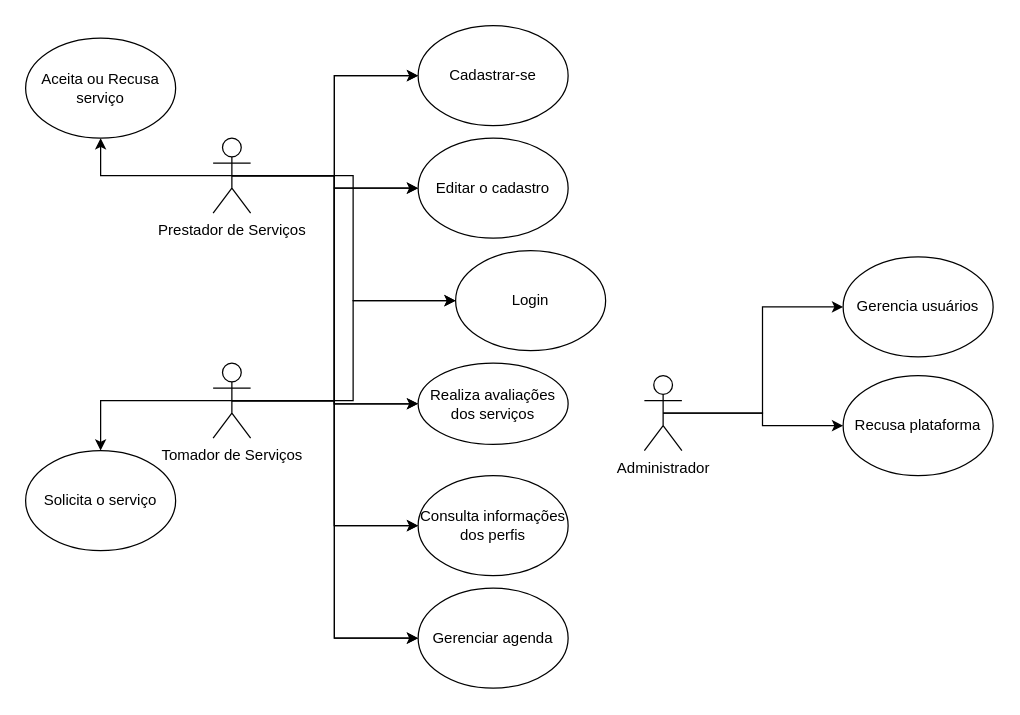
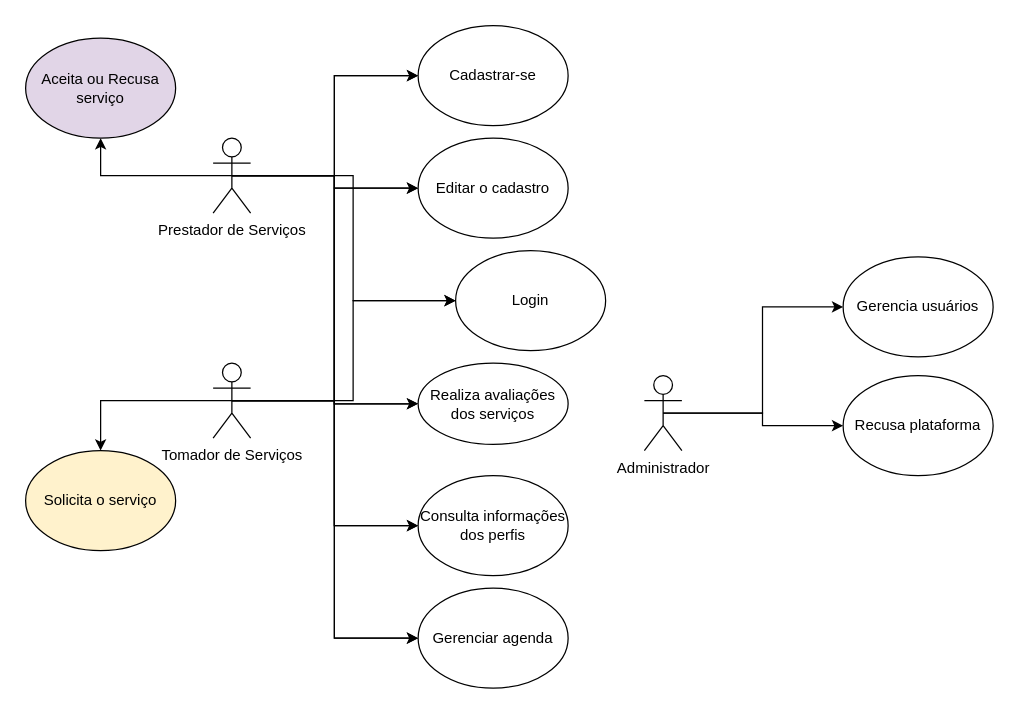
  <mxCell id="0" />
  <mxCell id="1" parent="0" />
  <mxCell id="2" style="edgeStyle=orthogonalEdgeStyle;rounded=0;orthogonalLoop=1;jettySize=auto;html=1;entryX=0;entryY=0.5;entryDx=0;entryDy=0;exitX=0.5;exitY=0.5;exitDx=0;exitDy=0;exitPerimeter=0;" parent="1" source="9" target="21" edge="1"><mxGeometry relative="1" as="geometry"><mxPoint x="270" y="270" as="sourcePoint" /></mxGeometry></mxCell>
  <mxCell id="3" style="edgeStyle=orthogonalEdgeStyle;rounded=0;orthogonalLoop=1;jettySize=auto;html=1;exitX=0.5;exitY=0.5;exitDx=0;exitDy=0;exitPerimeter=0;entryX=0;entryY=0.5;entryDx=0;entryDy=0;" parent="1" source="9" target="22" edge="1"><mxGeometry relative="1" as="geometry" /></mxCell>
  <mxCell id="4" style="edgeStyle=orthogonalEdgeStyle;rounded=0;orthogonalLoop=1;jettySize=auto;html=1;exitX=0.5;exitY=0.5;exitDx=0;exitDy=0;exitPerimeter=0;entryX=0;entryY=0.5;entryDx=0;entryDy=0;" parent="1" source="9" target="23" edge="1"><mxGeometry relative="1" as="geometry" /></mxCell>
  <mxCell id="5" style="edgeStyle=orthogonalEdgeStyle;rounded=0;orthogonalLoop=1;jettySize=auto;html=1;exitX=0.5;exitY=0.5;exitDx=0;exitDy=0;exitPerimeter=0;entryX=0;entryY=0.5;entryDx=0;entryDy=0;" parent="1" source="9" target="24" edge="1"><mxGeometry relative="1" as="geometry" /></mxCell>
  <mxCell id="6" style="edgeStyle=orthogonalEdgeStyle;rounded=0;orthogonalLoop=1;jettySize=auto;html=1;exitX=0.5;exitY=0.5;exitDx=0;exitDy=0;exitPerimeter=0;entryX=0;entryY=0.5;entryDx=0;entryDy=0;" parent="1" source="9" target="25" edge="1"><mxGeometry relative="1" as="geometry" /></mxCell>
  <mxCell id="7" style="edgeStyle=orthogonalEdgeStyle;rounded=0;orthogonalLoop=1;jettySize=auto;html=1;exitX=0.5;exitY=0.5;exitDx=0;exitDy=0;exitPerimeter=0;entryX=0.5;entryY=1;entryDx=0;entryDy=0;" parent="1" source="9" target="28" edge="1"><mxGeometry relative="1" as="geometry" /></mxCell>
  <mxCell id="8" style="edgeStyle=orthogonalEdgeStyle;rounded=0;orthogonalLoop=1;jettySize=auto;html=1;exitX=0.5;exitY=0.5;exitDx=0;exitDy=0;exitPerimeter=0;entryX=0;entryY=0.5;entryDx=0;entryDy=0;" parent="1" source="9" target="26" edge="1"><mxGeometry relative="1" as="geometry" /></mxCell>
  <mxCell id="9" value="Prestador de Serviços" style="shape=umlActor;verticalLabelPosition=bottom;verticalAlign=top;html=1;outlineConnect=0;" parent="1" vertex="1"><mxGeometry x="170" y="110" width="30" height="60" as="geometry" /></mxCell>
  <mxCell id="10" style="edgeStyle=orthogonalEdgeStyle;rounded=0;orthogonalLoop=1;jettySize=auto;html=1;exitX=0.5;exitY=0.5;exitDx=0;exitDy=0;exitPerimeter=0;entryX=0;entryY=0.5;entryDx=0;entryDy=0;" parent="1" source="12" target="29" edge="1"><mxGeometry relative="1" as="geometry" /></mxCell>
  <mxCell id="11" style="edgeStyle=orthogonalEdgeStyle;rounded=0;orthogonalLoop=1;jettySize=auto;html=1;exitX=0.5;exitY=0.5;exitDx=0;exitDy=0;exitPerimeter=0;entryX=0;entryY=0.5;entryDx=0;entryDy=0;" edge="1" parent="1" source="12" target="30"><mxGeometry relative="1" as="geometry" /></mxCell>
  <mxCell id="12" value="Administrador" style="shape=umlActor;verticalLabelPosition=bottom;verticalAlign=top;html=1;outlineConnect=0;" parent="1" vertex="1"><mxGeometry x="515" y="300" width="30" height="60" as="geometry" /></mxCell>
  <mxCell id="13" style="edgeStyle=orthogonalEdgeStyle;rounded=0;orthogonalLoop=1;jettySize=auto;html=1;exitX=0.5;exitY=0.5;exitDx=0;exitDy=0;exitPerimeter=0;entryX=0;entryY=0.5;entryDx=0;entryDy=0;" parent="1" source="20" target="25" edge="1"><mxGeometry relative="1" as="geometry" /></mxCell>
  <mxCell id="14" style="edgeStyle=orthogonalEdgeStyle;rounded=0;orthogonalLoop=1;jettySize=auto;html=1;exitX=0.5;exitY=0.5;exitDx=0;exitDy=0;exitPerimeter=0;entryX=0;entryY=0.5;entryDx=0;entryDy=0;" parent="1" source="20" target="24" edge="1"><mxGeometry relative="1" as="geometry" /></mxCell>
  <mxCell id="15" style="edgeStyle=orthogonalEdgeStyle;rounded=0;orthogonalLoop=1;jettySize=auto;html=1;exitX=0.5;exitY=0.5;exitDx=0;exitDy=0;exitPerimeter=0;entryX=0;entryY=0.5;entryDx=0;entryDy=0;" parent="1" source="20" target="23" edge="1"><mxGeometry relative="1" as="geometry" /></mxCell>
  <mxCell id="16" style="edgeStyle=orthogonalEdgeStyle;rounded=0;orthogonalLoop=1;jettySize=auto;html=1;exitX=0.5;exitY=0.5;exitDx=0;exitDy=0;exitPerimeter=0;entryX=0;entryY=0.5;entryDx=0;entryDy=0;" parent="1" source="20" target="22" edge="1"><mxGeometry relative="1" as="geometry" /></mxCell>
  <mxCell id="17" style="edgeStyle=orthogonalEdgeStyle;rounded=0;orthogonalLoop=1;jettySize=auto;html=1;exitX=0.5;exitY=0.5;exitDx=0;exitDy=0;exitPerimeter=0;entryX=0;entryY=0.5;entryDx=0;entryDy=0;" parent="1" source="20" target="21" edge="1"><mxGeometry relative="1" as="geometry" /></mxCell>
  <mxCell id="18" style="edgeStyle=orthogonalEdgeStyle;rounded=0;orthogonalLoop=1;jettySize=auto;html=1;exitX=0.5;exitY=0.5;exitDx=0;exitDy=0;exitPerimeter=0;entryX=0.5;entryY=0;entryDx=0;entryDy=0;" parent="1" source="20" target="27" edge="1"><mxGeometry relative="1" as="geometry" /></mxCell>
  <mxCell id="19" style="edgeStyle=orthogonalEdgeStyle;rounded=0;orthogonalLoop=1;jettySize=auto;html=1;exitX=0.5;exitY=0.5;exitDx=0;exitDy=0;exitPerimeter=0;entryX=0;entryY=0.5;entryDx=0;entryDy=0;" parent="1" source="20" target="26" edge="1"><mxGeometry relative="1" as="geometry" /></mxCell>
  <mxCell id="20" value="Tomador de Serviços" style="shape=umlActor;verticalLabelPosition=bottom;verticalAlign=top;html=1;outlineConnect=0;" parent="1" vertex="1"><mxGeometry x="170" y="290" width="30" height="60" as="geometry" /></mxCell>
  <mxCell id="21" value="Cadastrar-se" style="ellipse;whiteSpace=wrap;html=1;" parent="1" vertex="1"><mxGeometry x="334" y="20" width="120" height="80" as="geometry" /></mxCell>
  <mxCell id="22" value="Editar o cadastro" style="ellipse;whiteSpace=wrap;html=1;" parent="1" vertex="1"><mxGeometry x="334" y="110" width="120" height="80" as="geometry" /></mxCell>
  <mxCell id="23" value="Login" style="ellipse;whiteSpace=wrap;html=1;" parent="1" vertex="1"><mxGeometry x="364" y="200" width="120" height="80" as="geometry" /></mxCell>
  <mxCell id="24" value="Realiza avaliações dos serviços" style="ellipse;whiteSpace=wrap;html=1;" parent="1" vertex="1"><mxGeometry x="334" y="290" width="120" height="65" as="geometry" /></mxCell>
  <mxCell id="25" value="Consulta informações dos perfis" style="ellipse;whiteSpace=wrap;html=1;" parent="1" vertex="1"><mxGeometry x="334" y="380" width="120" height="80" as="geometry" /></mxCell>
  <mxCell id="26" value="Gerenciar agenda" style="ellipse;whiteSpace=wrap;html=1;" parent="1" vertex="1"><mxGeometry x="334" y="470" width="120" height="80" as="geometry" /></mxCell>
- <mxCell id="27" value="Solicita o serviço" style="ellipse;whiteSpace=wrap;html=1;" parent="1" vertex="1"><mxGeometry x="20" y="360" width="120" height="80" as="geometry" /></mxCell>
- <mxCell id="28" value="Aceita ou Recusa serviço" style="ellipse;whiteSpace=wrap;html=1;" parent="1" vertex="1"><mxGeometry x="20" y="30" width="120" height="80" as="geometry" /></mxCell>
+ <mxCell id="27" value="Solicita o serviço" style="ellipse;whiteSpace=wrap;html=1;fillColor=#fff2cc;" parent="1" vertex="1"><mxGeometry x="20" y="360" width="120" height="80" as="geometry" /></mxCell>
+ <mxCell id="28" value="Aceita ou Recusa serviço" style="ellipse;whiteSpace=wrap;html=1;fillColor=#e1d5e7;" parent="1" vertex="1"><mxGeometry x="20" y="30" width="120" height="80" as="geometry" /></mxCell>
  <mxCell id="29" value="Gerencia usuários" style="ellipse;whiteSpace=wrap;html=1;" parent="1" vertex="1"><mxGeometry x="674" y="205" width="120" height="80" as="geometry" /></mxCell>
  <mxCell id="30" value="Recusa plataforma" style="ellipse;whiteSpace=wrap;html=1;" vertex="1" parent="1"><mxGeometry x="674" y="300" width="120" height="80" as="geometry" /></mxCell>
